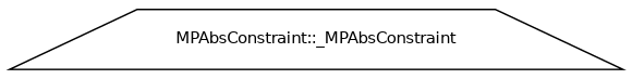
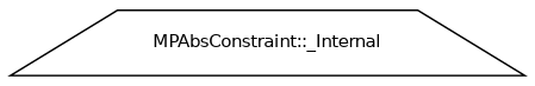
  digraph {
    rankdir=LR
-   n1 [color=black fillcolor=white fontname=Helvetica fontsize=10 height=0.2 label="MPAbsConstraint::_MPAbsConstraint" shape=trapezium style=filled width=0.4]
+   n1 [color=black fillcolor=white fontname=Helvetica fontsize=10 height=0.2 label="MPAbsConstraint::_Internal" shape=trapezium style=filled width=0.4]
  }
